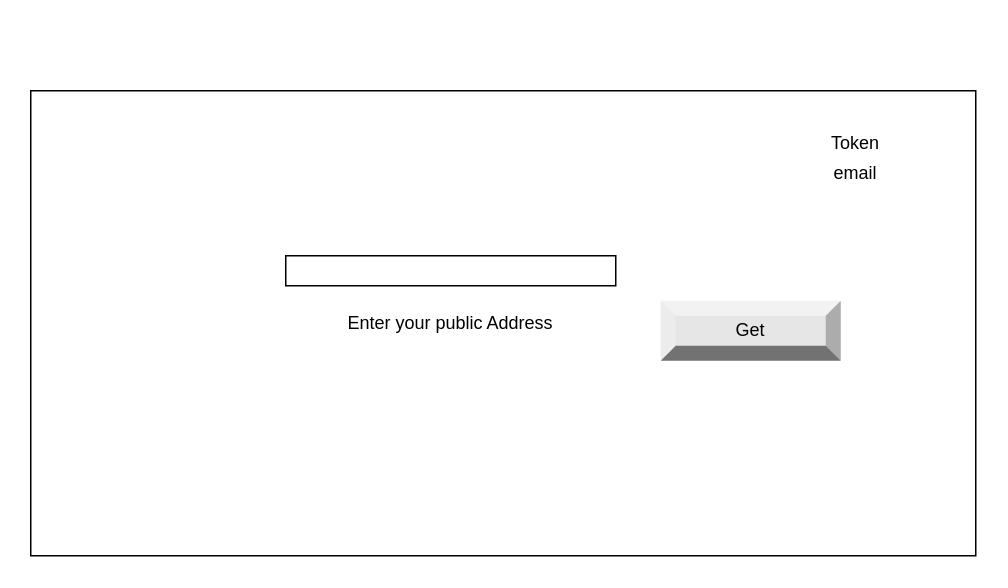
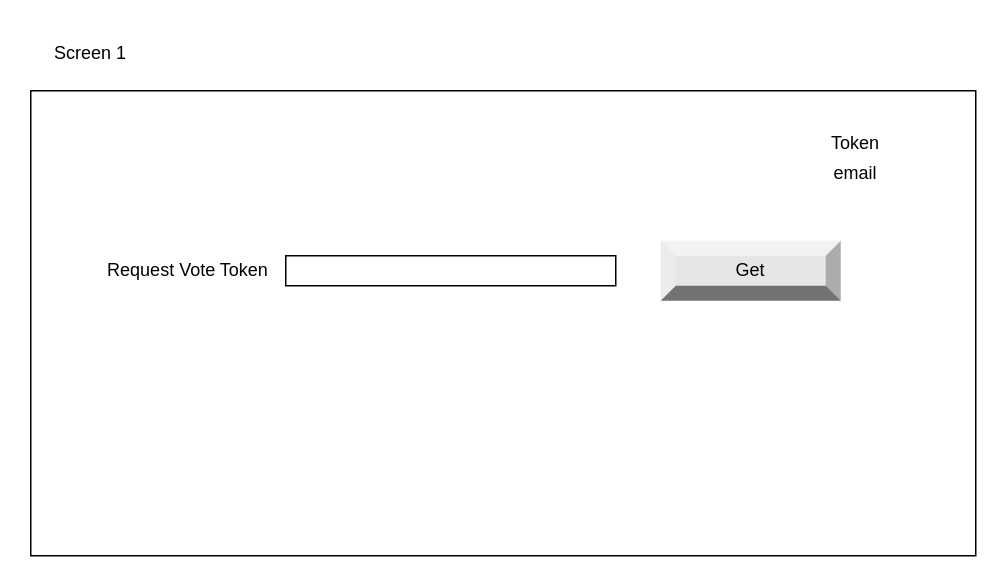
  <mxCell id="0" />
  <mxCell id="1" parent="0" />
  <mxCell id="2" value="" style="rounded=0;whiteSpace=wrap;html=1;" vertex="1" parent="1"><mxGeometry x="20" y="60" width="630" height="310" as="geometry" /></mxCell>
  <mxCell id="3" value="" style="rounded=0;whiteSpace=wrap;html=1;" vertex="1" parent="1"><mxGeometry x="190" y="170" width="220" height="20" as="geometry" /></mxCell>
- <mxCell id="5" value="Get" style="labelPosition=center;verticalLabelPosition=middle;align=center;html=1;shape=mxgraph.basic.shaded_button;dx=10;fillColor=#E6E6E6;strokeColor=none;whiteSpace=wrap;" vertex="1" parent="1"><mxGeometry x="440" y="200" width="120" height="40" as="geometry" /></mxCell>
- <mxCell id="6" value="Enter your public Address" style="text;html=1;strokeColor=none;fillColor=none;align=center;verticalAlign=middle;whiteSpace=wrap;rounded=0;" vertex="1" parent="1"><mxGeometry x="190" y="200" width="220" height="30" as="geometry" /></mxCell>
+ <mxCell id="4" value="Request Vote Token" style="text;html=1;strokeColor=none;fillColor=none;align=center;verticalAlign=middle;whiteSpace=wrap;rounded=0;" vertex="1" parent="1"><mxGeometry x="70" y="165" width="110" height="30" as="geometry" /></mxCell>
+ <mxCell id="5" value="Get" style="labelPosition=center;verticalLabelPosition=middle;align=center;html=1;shape=mxgraph.basic.shaded_button;dx=10;fillColor=#E6E6E6;strokeColor=none;whiteSpace=wrap;" vertex="1" parent="1"><mxGeometry x="440" y="160" width="120" height="40" as="geometry" /></mxCell>
  <mxCell id="7" value="Token" style="text;html=1;strokeColor=none;fillColor=none;align=center;verticalAlign=middle;whiteSpace=wrap;rounded=0;" vertex="1" parent="1"><mxGeometry x="540" y="80" width="60" height="30" as="geometry" /></mxCell>
  <mxCell id="8" value="email" style="text;html=1;strokeColor=none;fillColor=none;align=center;verticalAlign=middle;whiteSpace=wrap;rounded=0;" vertex="1" parent="1"><mxGeometry x="540" y="100" width="60" height="30" as="geometry" /></mxCell>
+ <mxCell id="9" value="Screen 1" style="text;html=1;strokeColor=none;fillColor=none;align=center;verticalAlign=middle;whiteSpace=wrap;rounded=0;" vertex="1" parent="1"><mxGeometry x="30" y="20" width="60" height="30" as="geometry" /></mxCell>
